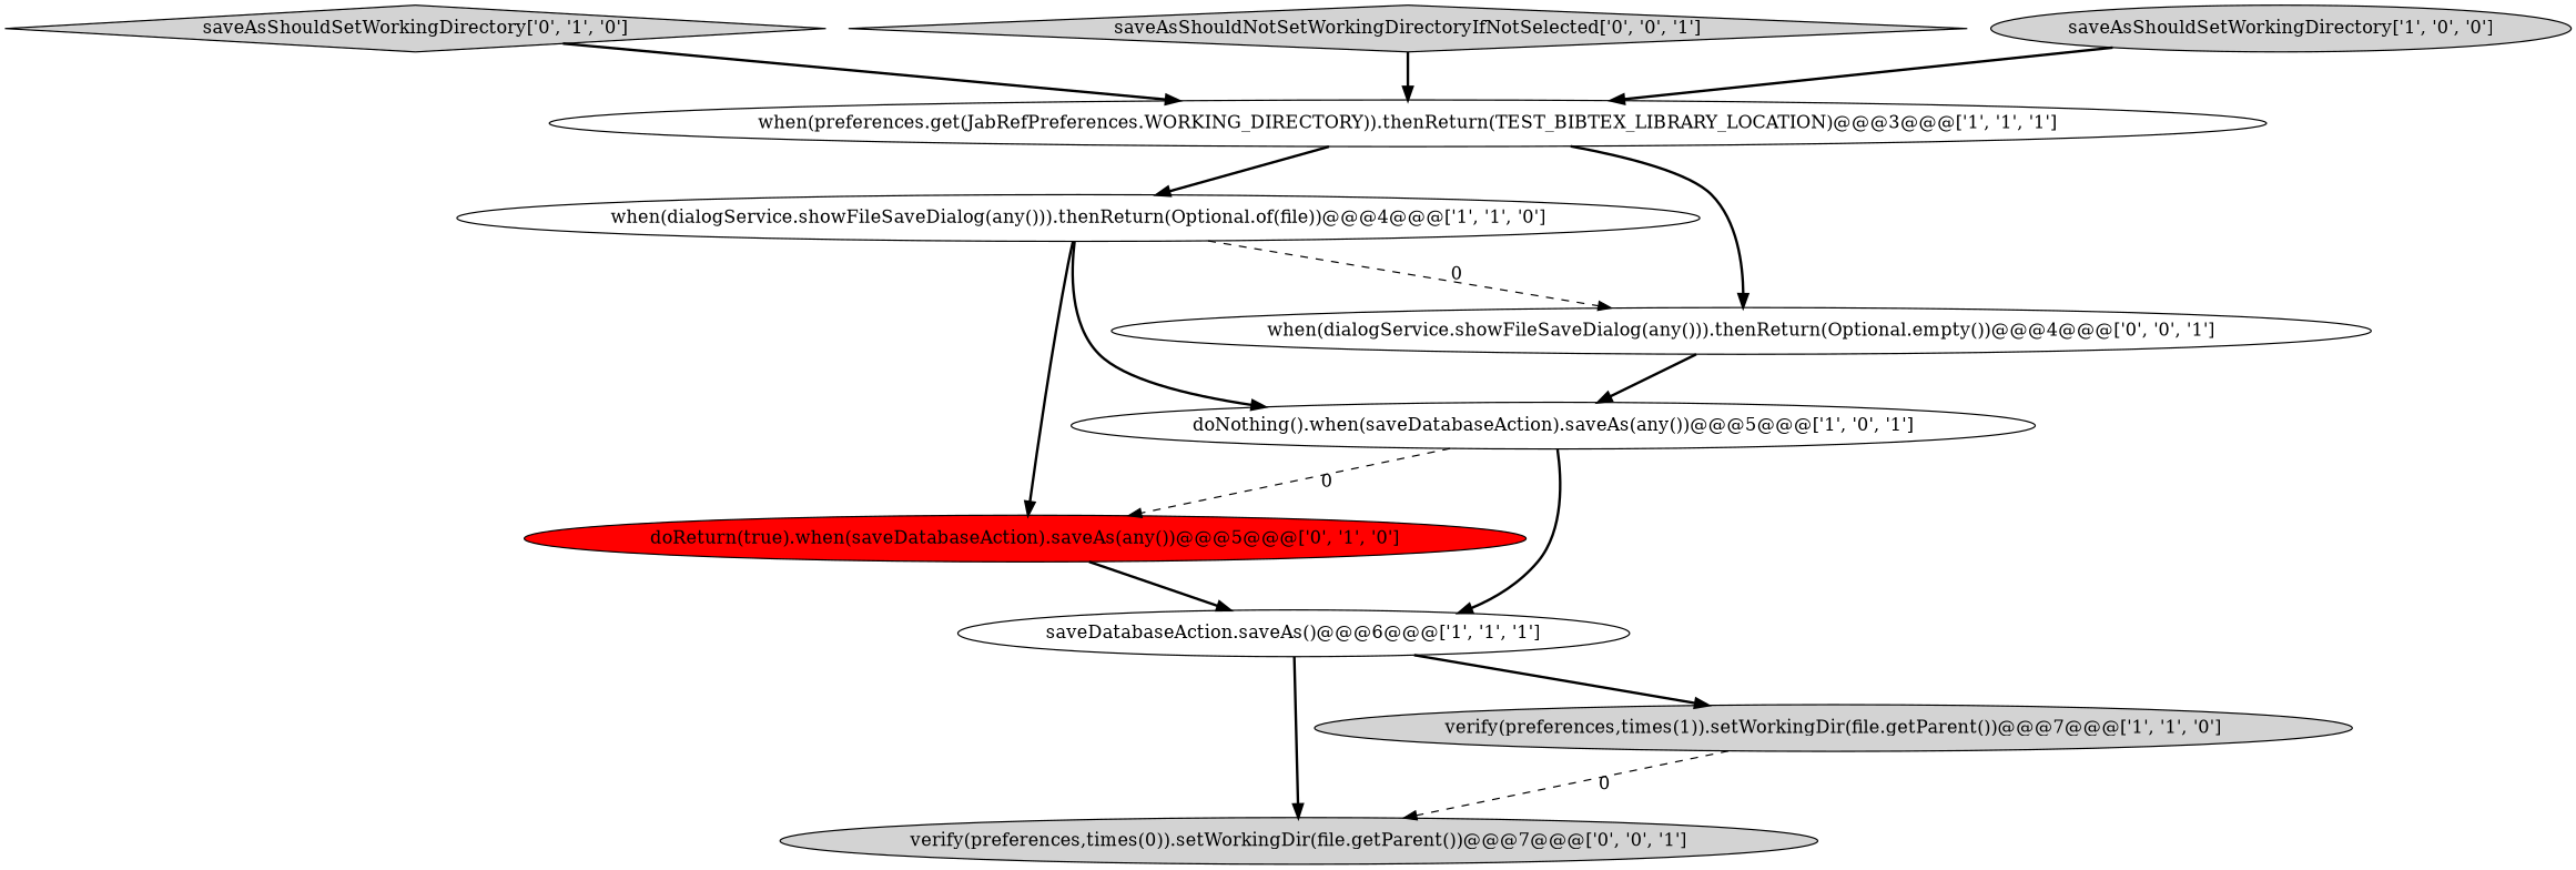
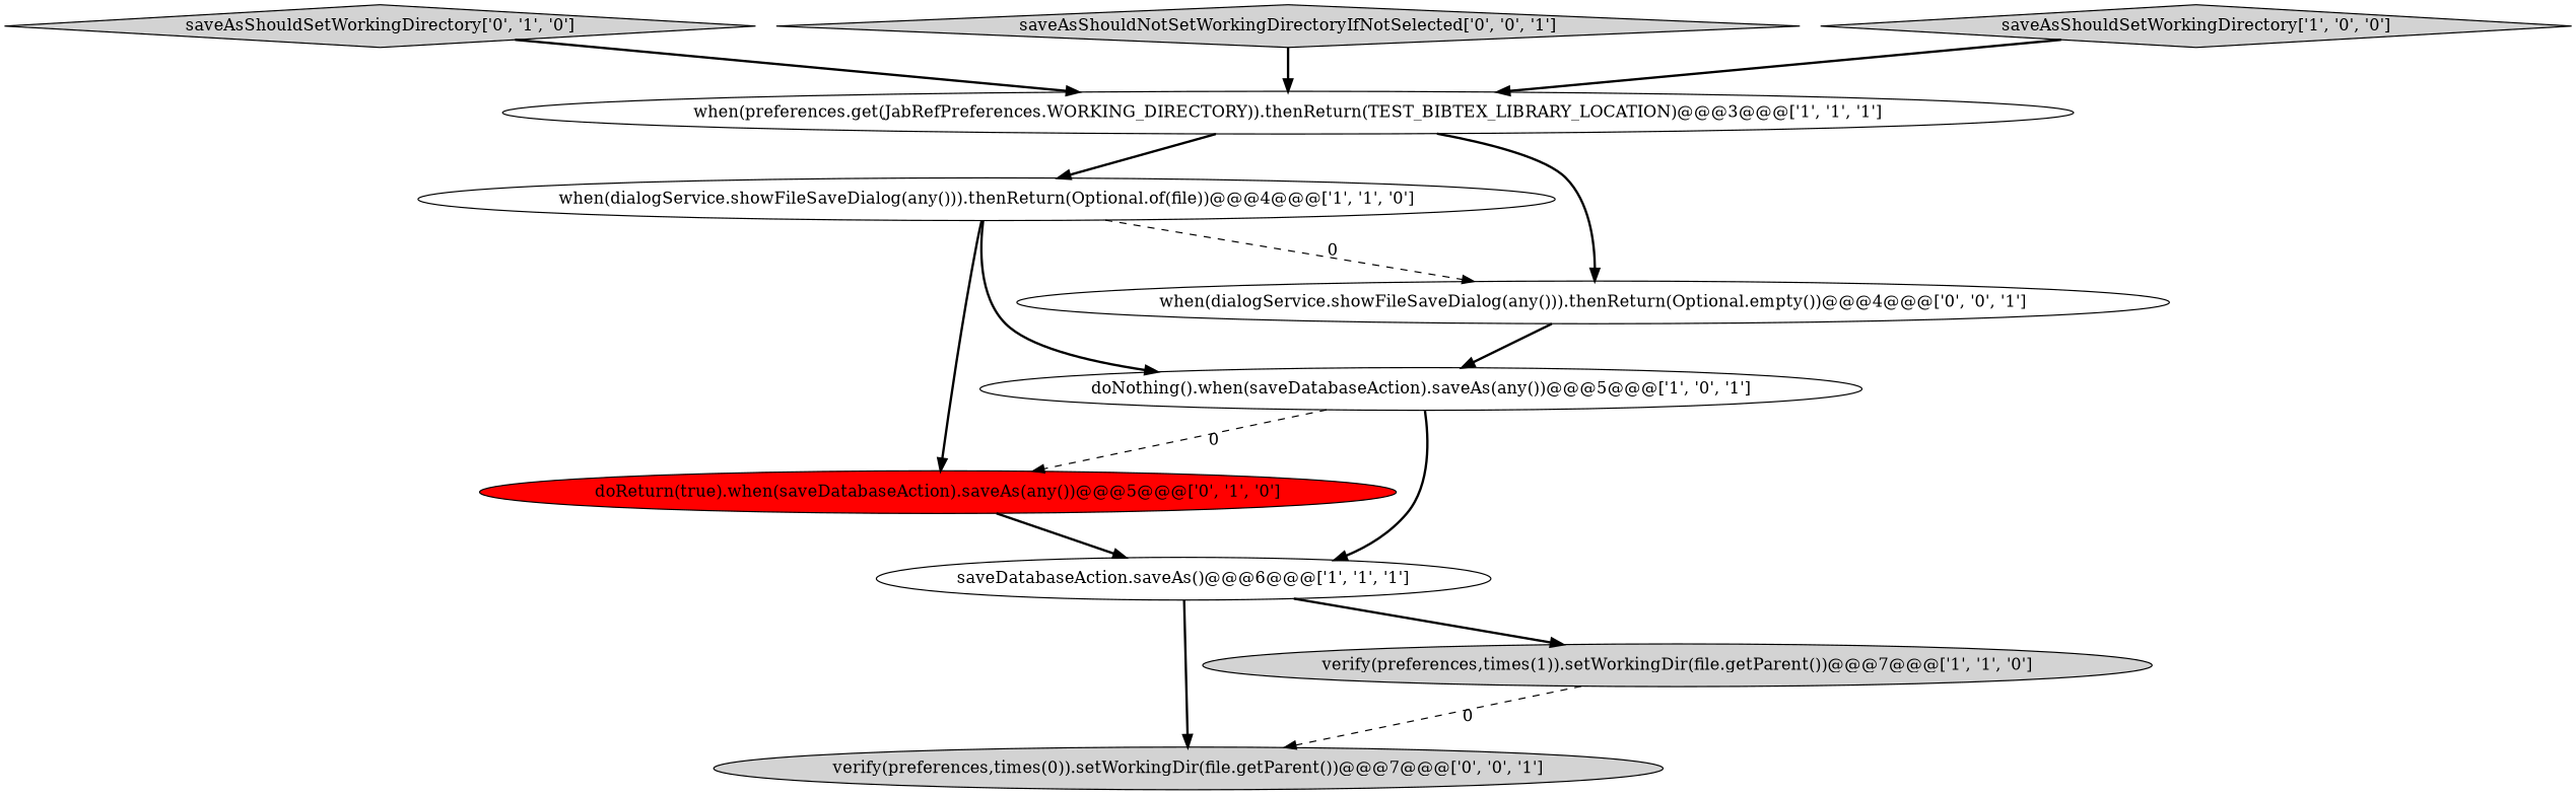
  digraph {
    node [fillcolor=lightgray shape=ellipse style=filled]
    edge [style=bold]
    n1 [label="verify(preferences,times(0)).setWorkingDir(file.getParent())@@@7@@@['0', '0', '1']"]
    n2 [label="saveAsShouldSetWorkingDirectory['0', '1', '0']" shape=diamond]
    n3 [fillcolor=white label="when(preferences.get(JabRefPreferences.WORKING_DIRECTORY)).thenReturn(TEST_BIBTEX_LIBRARY_LOCATION)@@@3@@@['1', '1', '1']"]
    n4 [fillcolor=red label="doReturn(true).when(saveDatabaseAction).saveAs(any())@@@5@@@['0', '1', '0']"]
    n5 [fillcolor=white label="saveDatabaseAction.saveAs()@@@6@@@['1', '1', '1']"]
    n6 [label="saveAsShouldNotSetWorkingDirectoryIfNotSelected['0', '0', '1']" shape=diamond]
    n7 [label="verify(preferences,times(1)).setWorkingDir(file.getParent())@@@7@@@['1', '1', '0']"]
    n8 [fillcolor=white label="doNothing().when(saveDatabaseAction).saveAs(any())@@@5@@@['1', '0', '1']"]
    n9 [fillcolor=white label="when(dialogService.showFileSaveDialog(any())).thenReturn(Optional.of(file))@@@4@@@['1', '1', '0']"]
    n10 [fillcolor=white label="when(dialogService.showFileSaveDialog(any())).thenReturn(Optional.empty())@@@4@@@['0', '0', '1']"]
-   n11 [label="saveAsShouldSetWorkingDirectory['1', '0', '0']"]
+   n11 [label="saveAsShouldSetWorkingDirectory['1', '0', '0']" shape=diamond]
    n2 -> n3
    n3 -> n9
    n3 -> n10
    n4 -> n5
    n5 -> n1
    n5 -> n7
    n6 -> n3
    n7 -> n1 [label=0 style=dashed]
    n8 -> n4 [label=0 style=dashed]
    n8 -> n5
    n9 -> n4
    n9 -> n8
    n9 -> n10 [label=0 style=dashed]
    n10 -> n8
    n11 -> n3
  }
